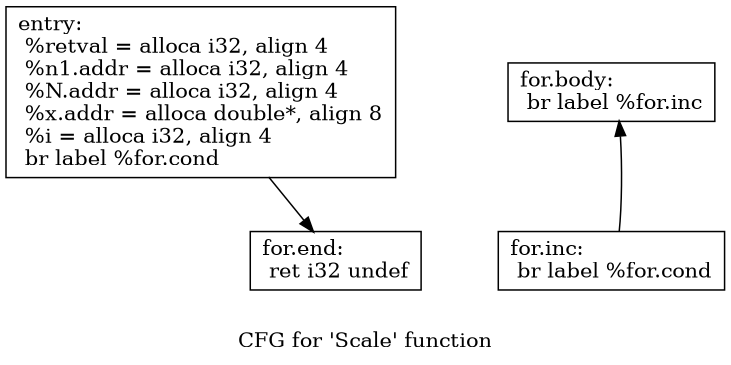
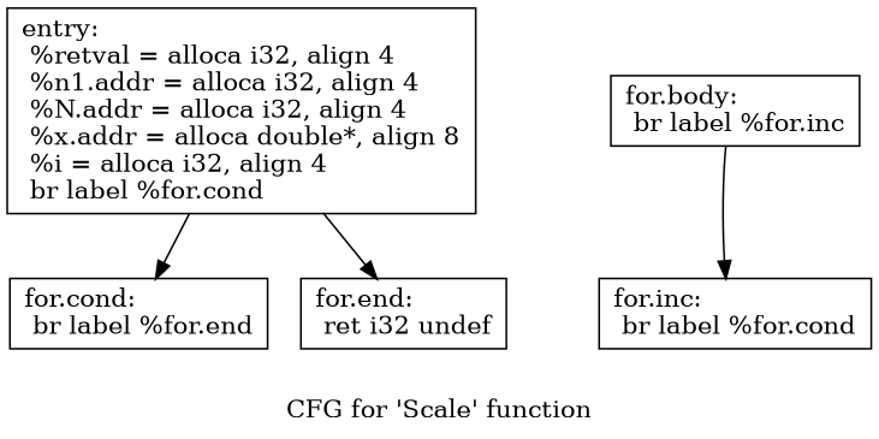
  digraph {
    label="CFG for 'Scale' function"
    node [shape=record]
    n1 [label="{entry:\l  %retval = alloca i32, align 4\l  %n1.addr = alloca i32, align 4\l  %N.addr = alloca i32, align 4\l  %x.addr = alloca double*, align 8\l  %i = alloca i32, align 4\l  br label %for.cond\l}"]
+   n2 [label="{for.cond:                                         \l  br label %for.end\l}"]
    n3 [label="{for.end:                                          \l  ret i32 undef\l}"]
    n4 [label="{for.body:                                         \l  br label %for.inc\l}"]
    n5 [label="{for.inc:                                          \l  br label %for.cond\l}"]
+   n1 -> n2
    n1 -> n3
-   n5 -> n4
+   n4 -> n5
  }
